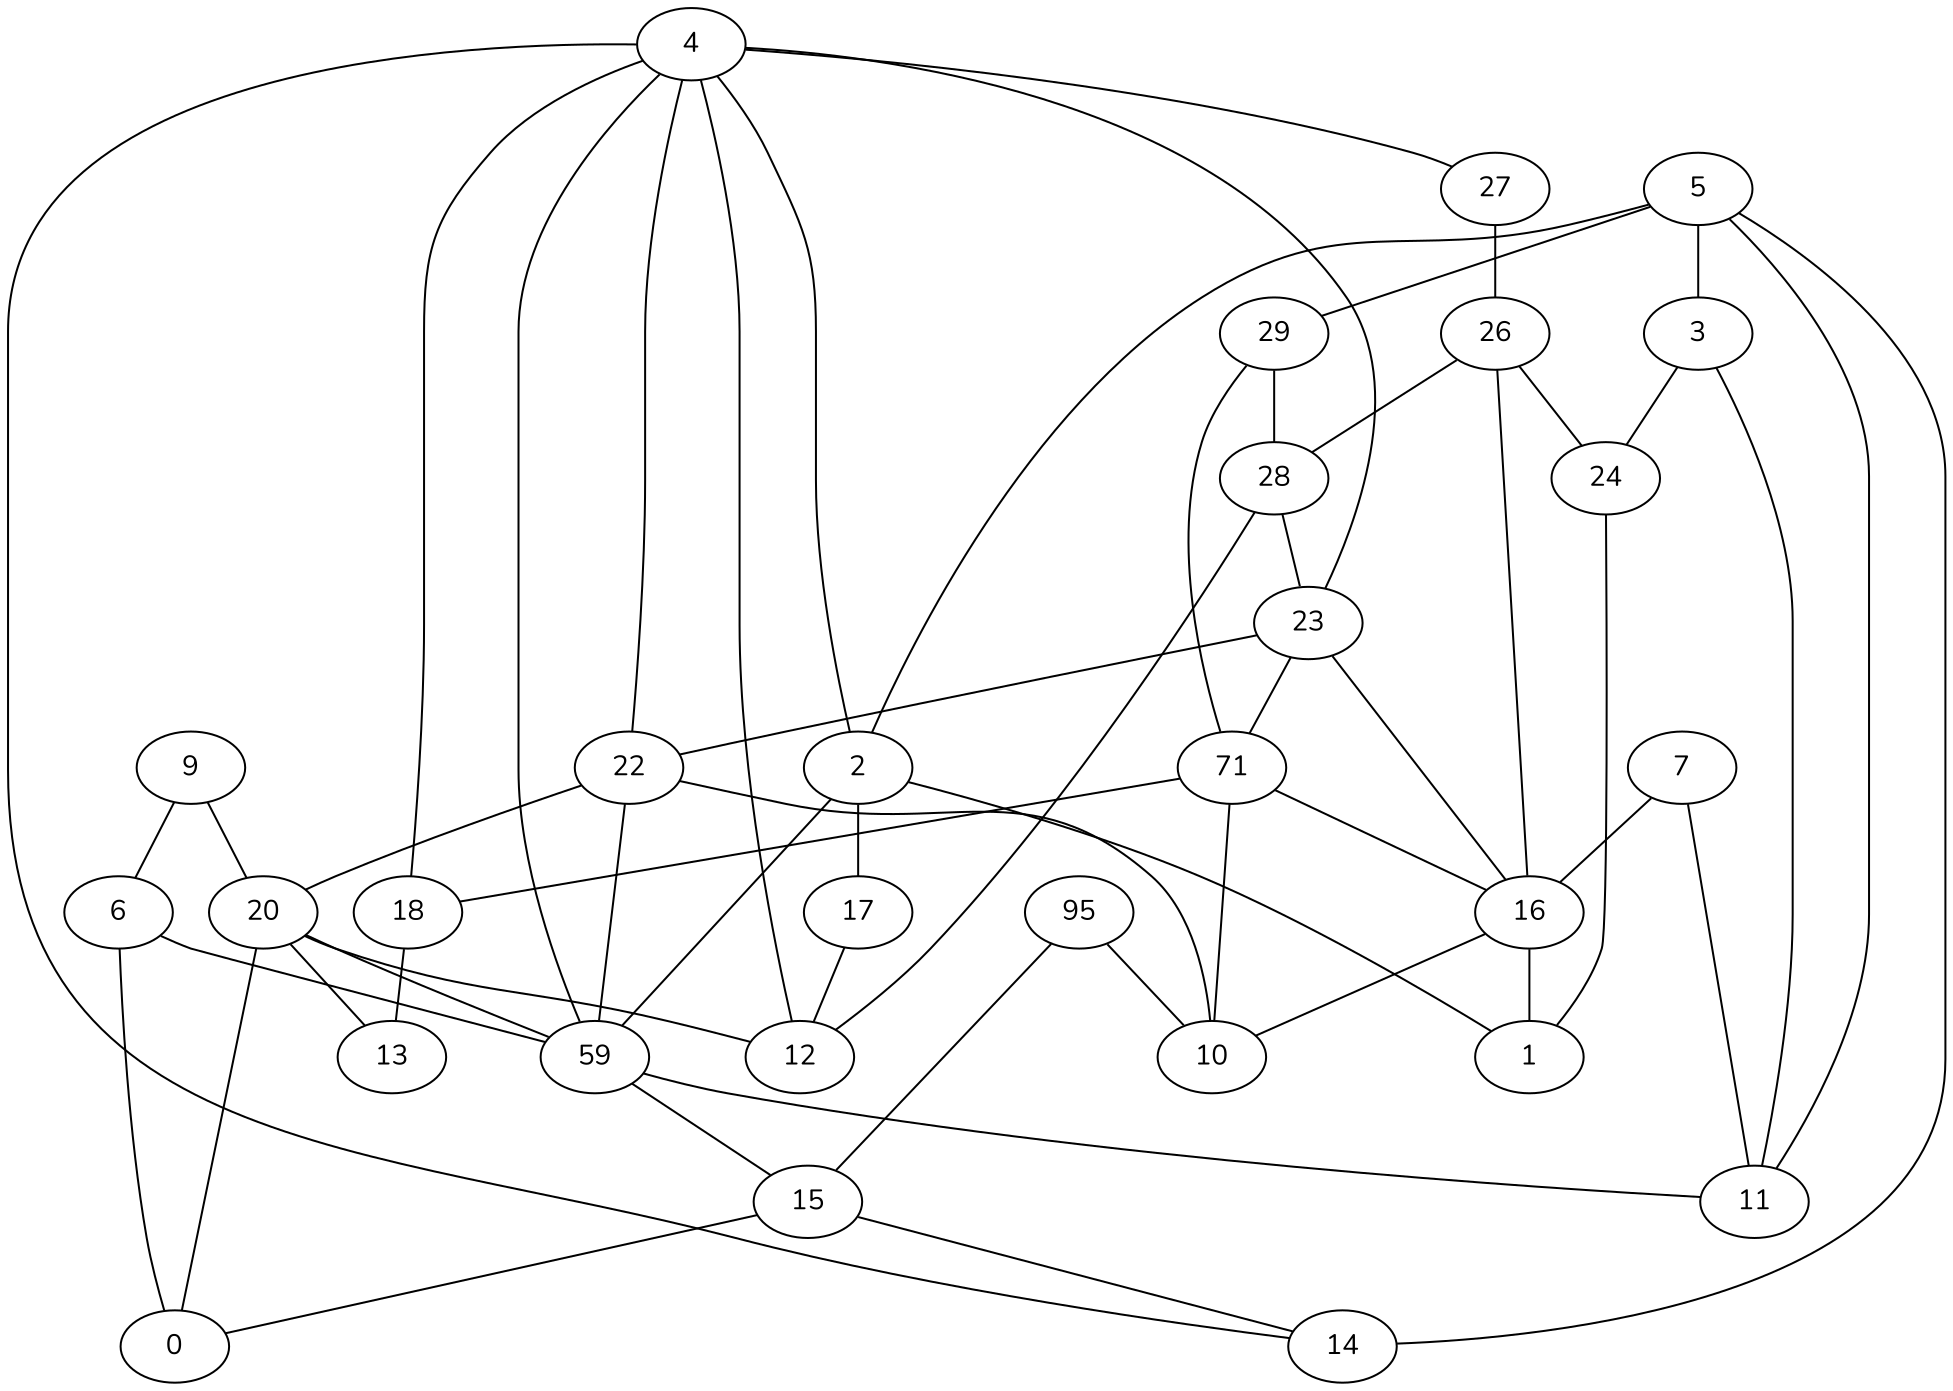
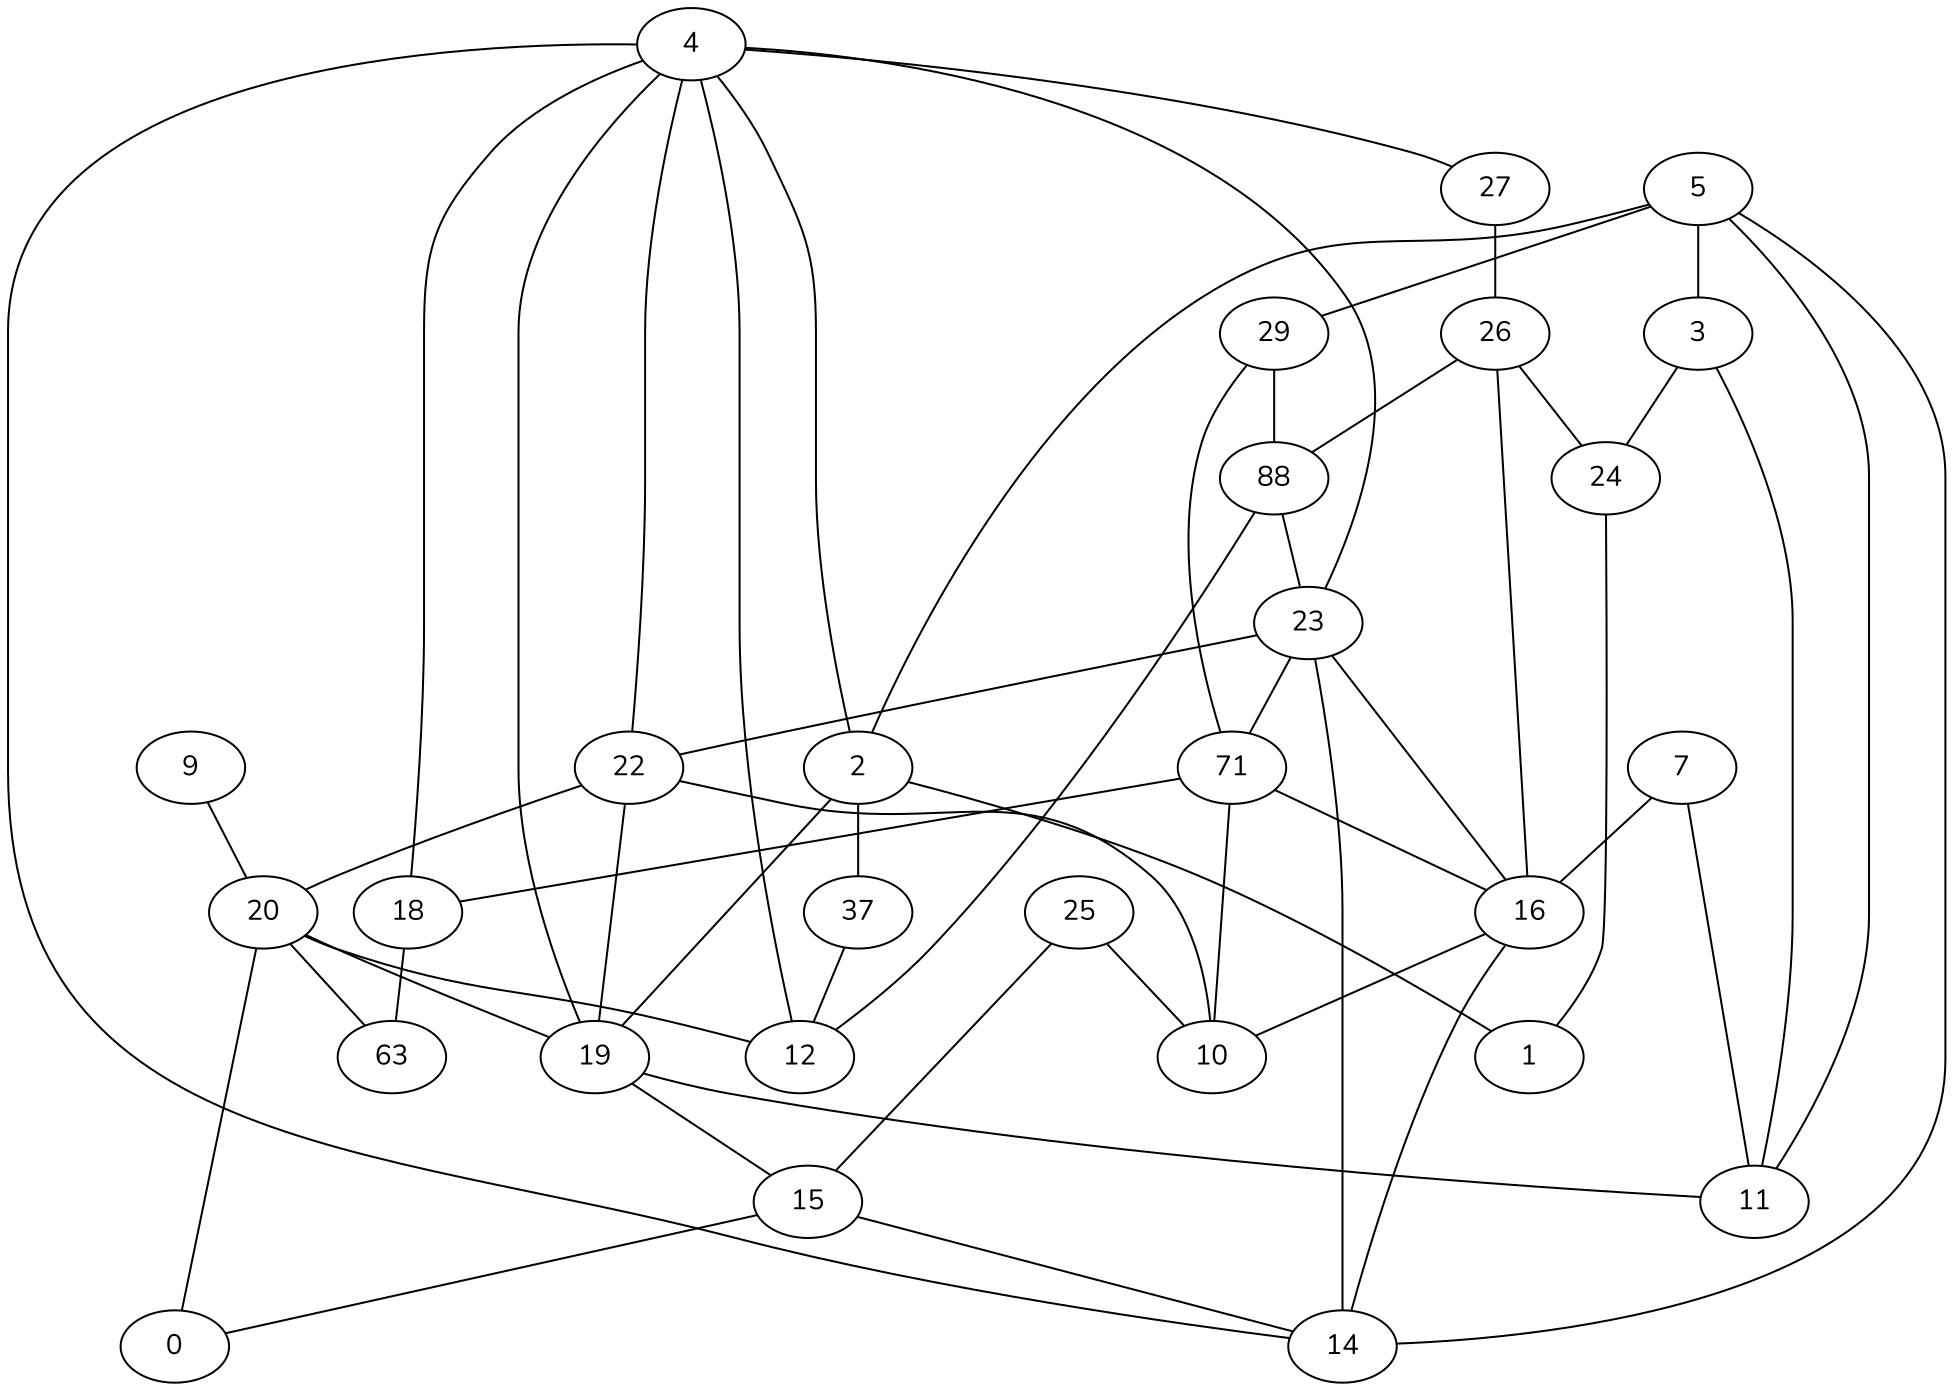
  digraph {
    fontname=Nunito
    node [fontname=Nunito]
    edge [color=black dir=none fontname=Nunito]
    29
    n2 [label=71]
-   28
+   28 [label=88]
    18
    16
    10
    12
    23
    15
    0
    14
    4
    27
    2
-   19 [label=59]
+   19
    22
    26
    1
-   17
+   17 [label=37]
    11
    20
-   13
+   13 [label=63]
    5
    3
    24
    7
-   25 [label=95]
+   25
    9
-   6
    subgraph sub_1 {
      29
      n2
      28
      18
      16
      10
      12
      23
      15
      0
      14
      4
      27
      2
      19
      22
      26
      1
      17
      11
      20
      13
      5
      3
      24
      7
      25
      9
-     6
    }
    29 -> n2
    29 -> 28
    n2 -> 18
    n2 -> 16
    n2 -> 10
    28 -> 12
    28 -> 23
    18 -> 13
    16 -> 10
-   16 -> 1
+   16 -> 14
    23 -> n2
    23 -> 16
+   23 -> 14
    23 -> 22
    15 -> 0
    15 -> 14
    4 -> 18
    4 -> 12
    4 -> 23
    4 -> 14
    4 -> 27
    4 -> 2
    4 -> 19
    4 -> 22
    27 -> 26
    2 -> 19
    2 -> 1
    2 -> 17
    19 -> 15
    19 -> 11
    22 -> 10
    22 -> 19
    22 -> 20
    26 -> 28
    26 -> 16
    26 -> 24
    17 -> 12
    20 -> 12
    20 -> 0
    20 -> 19
    20 -> 13
    5 -> 29
    5 -> 14
    5 -> 2
    5 -> 11
    5 -> 3
    3 -> 11
    3 -> 24
    24 -> 1
    7 -> 16
    7 -> 11
    25 -> 10
    25 -> 15
    9 -> 20
-   9 -> 6
-   6 -> 0
-   6 -> 19
  }
